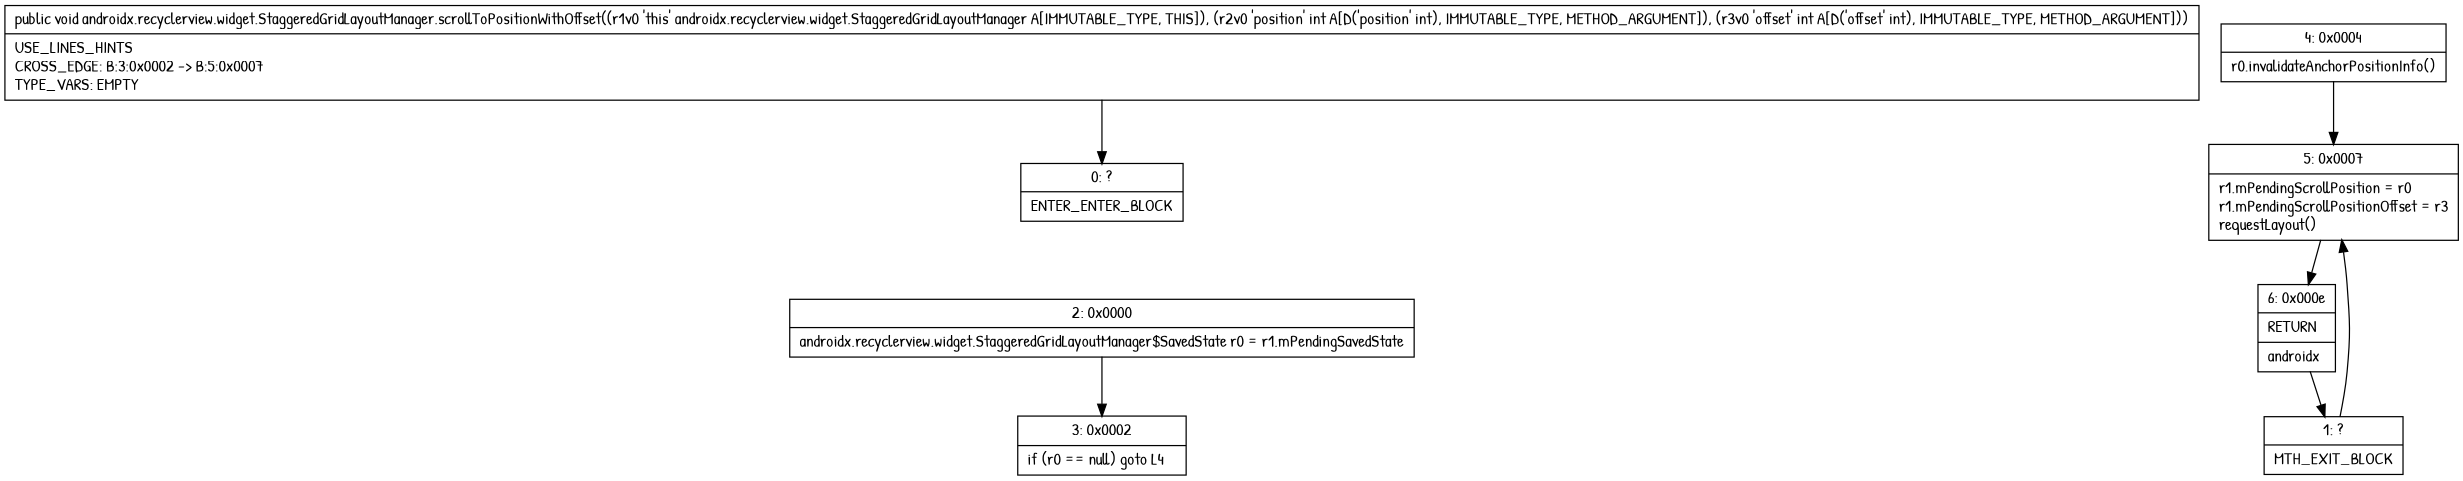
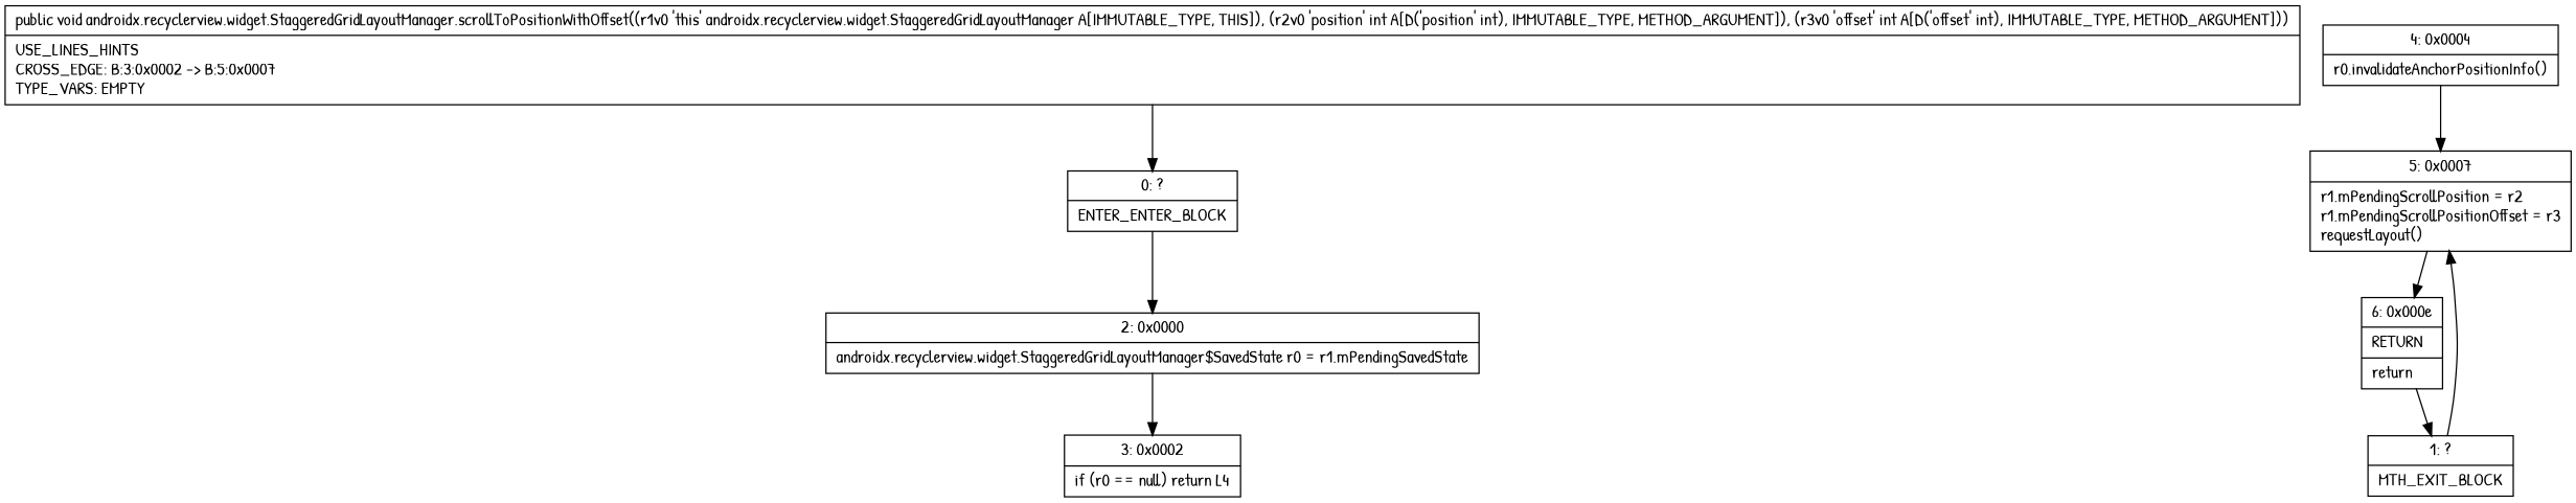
  digraph {
    fontname="Patrick Hand"
    node [fontname="Patrick Hand" shape=record]
    edge [fontname="Patrick Hand"]
    n1 [label="{0\:\ ?|ENTER_ENTER_BLOCK\l}"]
    n2 [label="{2\:\ 0x0000|androidx.recyclerview.widget.StaggeredGridLayoutManager$SavedState r0 = r1.mPendingSavedState\l}"]
-   n3 [label="{3\:\ 0x0002|if (r0 == null) goto L4\l}"]
+   n3 [label="{3\:\ 0x0002|if (r0 == null) return L4\l}"]
    n4 [label="{4\:\ 0x0004|r0.invalidateAnchorPositionInfo()\l}"]
-   n5 [label="{5\:\ 0x0007|r1.mPendingScrollPosition = r0\lr1.mPendingScrollPositionOffset = r3\lrequestLayout()\l}"]
-   n6 [label="{6\:\ 0x000e|RETURN\l|androidx\l}"]
+   n5 [label="{5\:\ 0x0007|r1.mPendingScrollPosition = r2\lr1.mPendingScrollPositionOffset = r3\lrequestLayout()\l}"]
+   n6 [label="{6\:\ 0x000e|RETURN\l|return\l}"]
    n7 [label="{1\:\ ?|MTH_EXIT_BLOCK\l}"]
    n8 [label="{public void androidx.recyclerview.widget.StaggeredGridLayoutManager.scrollToPositionWithOffset((r1v0 'this' androidx.recyclerview.widget.StaggeredGridLayoutManager A[IMMUTABLE_TYPE, THIS]), (r2v0 'position' int A[D('position' int), IMMUTABLE_TYPE, METHOD_ARGUMENT]), (r3v0 'offset' int A[D('offset' int), IMMUTABLE_TYPE, METHOD_ARGUMENT]))  | USE_LINES_HINTS\lCROSS_EDGE: B:3:0x0002 \-\> B:5:0x0007\lTYPE_VARS: EMPTY\l}"]
+   n1 -> n2
    n2 -> n3
    n4 -> n5
    n5 -> n6
    n6 -> n7
    n7 -> n5
    n8 -> n1
  }
